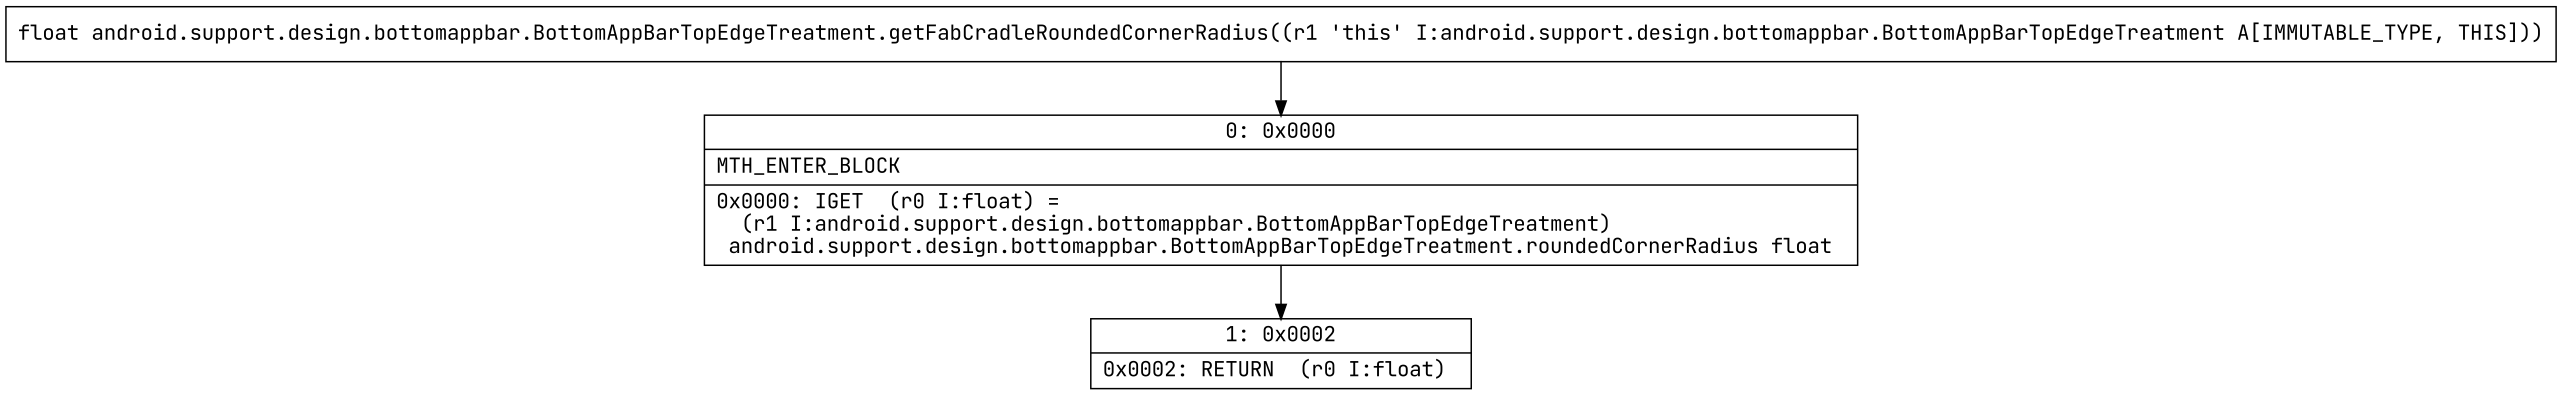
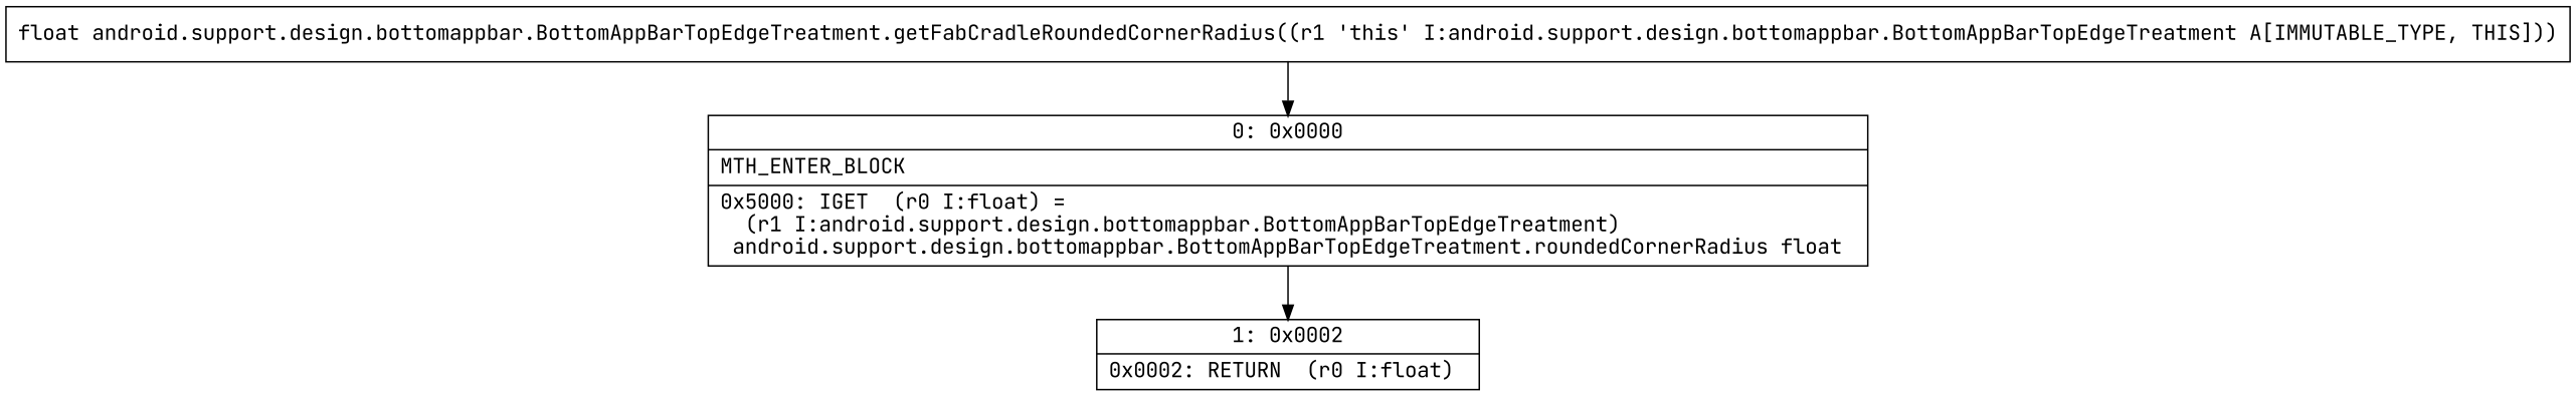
  digraph {
    fontname="JetBrains Mono"
    node [shape=record fontname="JetBrains Mono"]
    edge [fontname="JetBrains Mono"]
-   n1 [label="{0\:\ 0x0000|MTH_ENTER_BLOCK\l|0x0000: IGET  (r0 I:float) = \l  (r1 I:android.support.design.bottomappbar.BottomAppBarTopEdgeTreatment)\l android.support.design.bottomappbar.BottomAppBarTopEdgeTreatment.roundedCornerRadius float \l}"]
+   n1 [label="{0\:\ 0x0000|MTH_ENTER_BLOCK\l|0x5000: IGET  (r0 I:float) = \l  (r1 I:android.support.design.bottomappbar.BottomAppBarTopEdgeTreatment)\l android.support.design.bottomappbar.BottomAppBarTopEdgeTreatment.roundedCornerRadius float \l}"]
    n2 [label="{1\:\ 0x0002|0x0002: RETURN  (r0 I:float) \l}"]
    n3 [label="{float android.support.design.bottomappbar.BottomAppBarTopEdgeTreatment.getFabCradleRoundedCornerRadius((r1 'this' I:android.support.design.bottomappbar.BottomAppBarTopEdgeTreatment A[IMMUTABLE_TYPE, THIS])) }"]
    n1 -> n2
    n3 -> n1
  }
